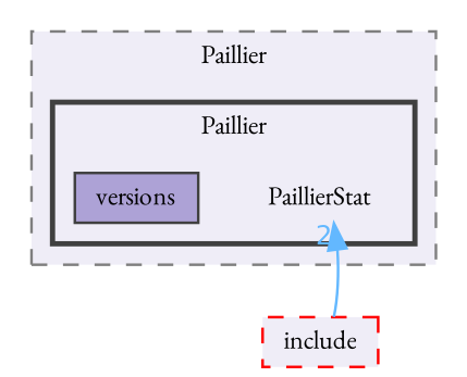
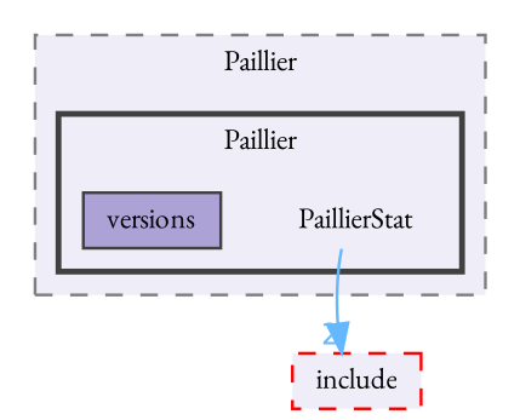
  digraph {
    compound=true
    fontname="EB Garamond"
    node [fontname="EB Garamond" fontsize=10 shape=box]
    n1 [height=0.2 label=PaillierStat shape=plaintext width=0.4]
    n2 [color=grey25 fillcolor="#ada2d6" height=0.2 label=versions style=filled width=0.4]
    n3 [color=red fillcolor="#efedf7" height=0.2 label=include style="filled,dashed" width=0.4]
    subgraph cluster_1 {
      bgcolor="#efedf7"
      fontsize=10
      label=Paillier
      pencolor=grey50
      style="filled,dashed"
      subgraph cluster_2 {
        bgcolor="#efedf7"
        fontsize=10
        pencolor=grey25
        style="filled,bold"
        n1
        n2
      }
    }
-   n3 -> n1 [color=steelblue1 fontcolor=steelblue1 fontname="EB Garamond" fontsize=10 headlabel=2 labeldistance=1.5 labelfontname=Helvetica labelfontsize=10]
+   n1 -> n3 [color=steelblue1 fontcolor=steelblue1 fontname="EB Garamond" fontsize=10 headlabel=2 labeldistance=1.5 labelfontname=Helvetica labelfontsize=10]
  }
